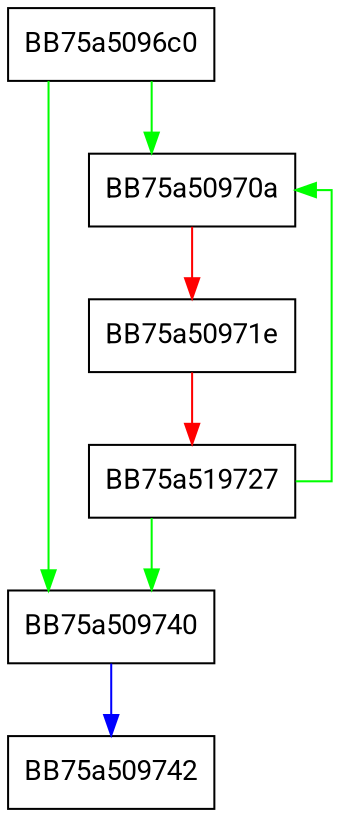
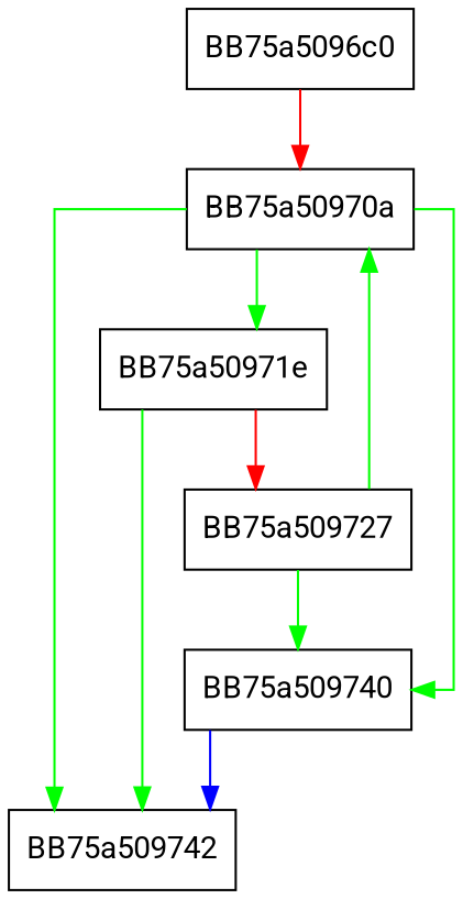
  digraph {
    fontname=Roboto
    splines=ortho
    node [fontname=Roboto shape=box]
    edge [color=green fontname=Roboto]
    BB75a5096c0
    BB75a509740
    BB75a50970a
    BB75a509742
    BB75a50971e
-   BB75a509727 [label=BB75a519727]
-   BB75a5096c0 -> BB75a509740
-   BB75a5096c0 -> BB75a50970a
+   BB75a509727
+   BB75a50970a -> BB75a509740
+   BB75a5096c0 -> BB75a50970a [color=red]
    BB75a509740 -> BB75a509742 [color=blue]
-   BB75a50970a -> BB75a50971e [color=red]
+   BB75a50970a -> BB75a509742
+   BB75a50970a -> BB75a50971e
+   BB75a50971e -> BB75a509742
    BB75a50971e -> BB75a509727 [color=red]
    BB75a509727 -> BB75a509740
    BB75a509727 -> BB75a50970a
  }
